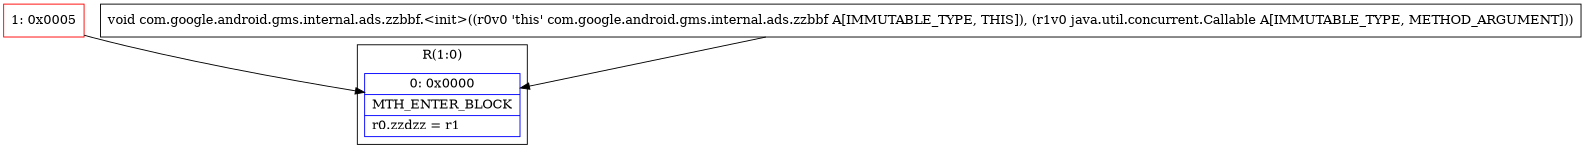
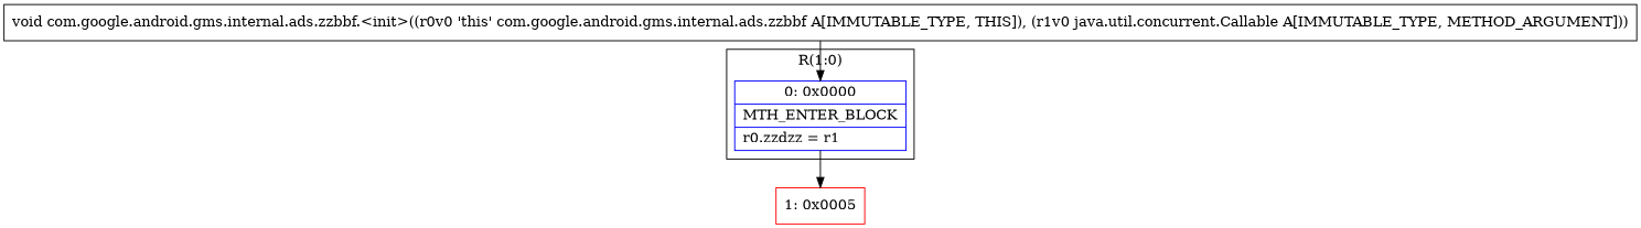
  digraph {
    node [shape=record]
    n1 [color=blue label="{0\:\ 0x0000|MTH_ENTER_BLOCK\l|r0.zzdzz = r1\l}"]
    n2 [color=red label="{1\:\ 0x0005}"]
    n3 [label="{void com.google.android.gms.internal.ads.zzbbf.\<init\>((r0v0 'this' com.google.android.gms.internal.ads.zzbbf A[IMMUTABLE_TYPE, THIS]), (r1v0 java.util.concurrent.Callable A[IMMUTABLE_TYPE, METHOD_ARGUMENT])) }"]
    subgraph cluster_1 {
      label="R(1:0)"
      n1
    }
-   n2 -> n1
+   n1 -> n2
    n3 -> n1
  }
